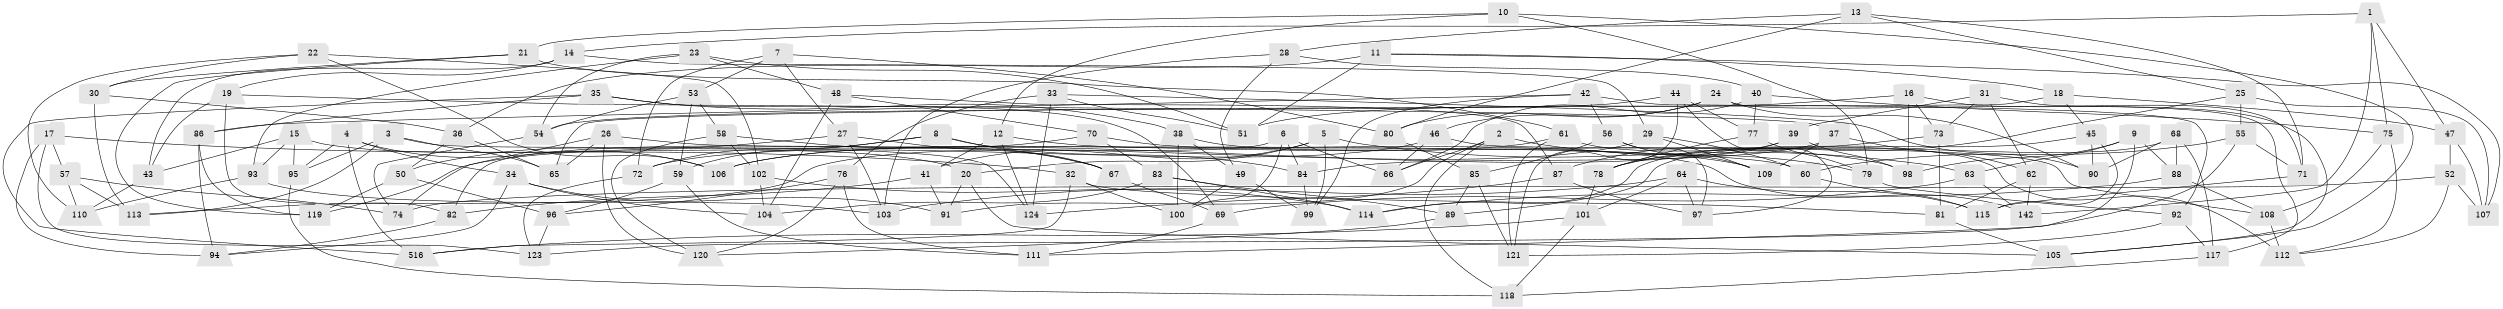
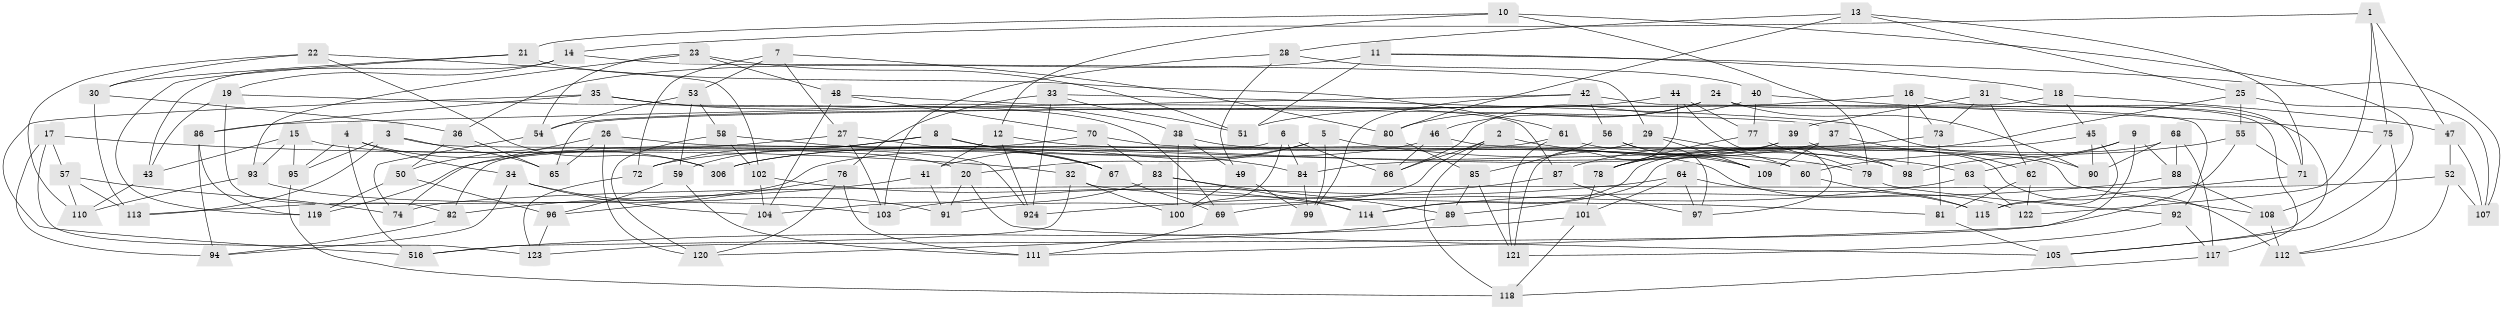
  graph {
    node [color=gray90 shape=folder style=filled]
    1 [shape=trapezium]
    14 [shape=note]
    47
    75 [shape=cylinder]
-   122 [shape=note label=142]
+   122 [shape=note]
    19 [shape=trapezium]
    29 [shape=note]
    43 [shape=note]
    107
    52 [shape=note]
    108 [shape=trapezium]
    112 [shape=trapezium]
    66 [shape=trapezium]
    2
    79 [shape=cylinder]
    91
    118
    92 [shape=note]
    3
    65
    95 [shape=cylinder]
    113
-   124 [shape=cylinder]
+   124 [shape=cylinder label=924]
    4
    34 [shape=trapezium]
-   106
+   106 [label=306]
    n27 [label=516 shape=trapezium]
    94 [shape=trapezium]
    104 [shape=trapezium]
    5 [shape=cylinder]
    20
    41 [shape=cylinder]
    63 [shape=note]
    99 [shape=trapezium]
    105 [shape=trapezium]
    82 [shape=trapezium]
    69 [shape=trapezium]
    6 [shape=cylinder]
    84
    100
    7 [shape=cylinder]
    27
    53 [shape=trapezium]
    72 [shape=cylinder]
    80 [shape=trapezium]
    67 [shape=trapezium]
    50 [shape=trapezium]
    103 [shape=cylinder]
    59 [shape=cylinder]
    54 [shape=trapezium]
    58 [shape=note]
    123 [shape=cylinder]
    85 [shape=note]
    8 [shape=note]
    111 [shape=note]
    96 [shape=trapezium]
    9 [shape=cylinder]
    88 [shape=note]
    98 [shape=cylinder]
    114 [shape=trapezium]
    10 [shape=note]
    12 [shape=cylinder]
    21 [shape=note]
    30 [shape=cylinder]
    61 [shape=trapezium]
    119
    18 [shape=note]
    11
    36 [shape=trapezium]
    51 [shape=note]
    45 [shape=note]
    13 [shape=note]
    25
    28 [shape=note]
    71 [shape=note]
    55
    78 [shape=cylinder]
    40 [shape=note]
    49 [shape=note]
    115
    37
    60
    109
    110 [shape=trapezium]
    15 [shape=trapezium]
    93
    16 [shape=cylinder]
    73 [shape=cylinder]
    81 [shape=note]
    87 [shape=note]
    32 [shape=note]
    17
    57
    74 [shape=cylinder]
    90
    62
    121
    22 [shape=note]
    102
    23 [shape=note]
    48 [shape=cylinder]
    70 [shape=note]
    24 [shape=cylinder]
    46 [shape=trapezium]
    117 [shape=note]
    101 [shape=trapezium]
    26 [shape=trapezium]
    120 [shape=trapezium]
    77
    31 [shape=cylinder]
    39
    33 [shape=cylinder]
    76 [shape=cylinder]
    35 [shape=trapezium]
    38 [shape=trapezium]
    86 [shape=cylinder]
    42 [shape=trapezium]
    56 [shape=note]
    97 [shape=note]
    44 [shape=cylinder]
    83
    89 [shape=trapezium]
    64
    68
    1 -- 14
    1 -- 47
    1 -- 75
    1 -- 122
    14 -- 19
    14 -- 29
    14 -- 43
    47 -- 107
    47 -- 52
    75 -- 108
    75 -- 112
    19 -- 43
    19 -- 82
    19 -- 37
    29 -- 113
    29 -- 60
    29 -- 109
    43 -- 110
    52 -- 107
    52 -- 112
    52 -- 74
    108 -- 112
    2 -- 66
    2 -- 79
    2 -- 91
    2 -- 118
    79 -- 92
    92 -- 121
    92 -- 117
    3 -- 65
    3 -- 95
    3 -- 113
    3 -- 124
    95 -- 118
    4 -- 95
    4 -- 34
    4 -- 106
    4 -- n27
    34 -- 91
    34 -- 94
    34 -- 104
    5 -- 20
    5 -- 41
    5 -- 63
    5 -- 99
    20 -- 91
    20 -- 105
    41 -- 91
    41 -- 82
    63 -- 122
    63 -- 69
    82 -- 94
    69 -- 111
    6 -- 66
    6 -- 82
    6 -- 84
    6 -- 100
    84 -- 99
    7 -- 27
    7 -- 53
    7 -- 72
    7 -- 80
    27 -- 67
    27 -- 50
    27 -- 103
    53 -- 59
    53 -- 54
    53 -- 58
    72 -- 123
    80 -- 85
    67 -- 69
    50 -- 96
    50 -- 119
    59 -- 111
    59 -- 96
    54 -- 74
    58 -- 67
    58 -- 102
    58 -- 120
    85 -- 121
    85 -- 89
    8 -- 84
    8 -- 72
    8 -- 67
    8 -- 59
    96 -- 123
    9 -- 63
    9 -- 111
    9 -- 88
    9 -- 98
    88 -- 108
    88 -- 114
    10 -- 79
    10 -- 105
    10 -- 12
    10 -- 21
    12 -- 122
    12 -- 124
    12 -- 41
    21 -- 30
    21 -- 61
    21 -- 119
    30 -- 113
    30 -- 36
    61 -- 112
    61 -- 106
    61 -- 121
    18 -- 47
    18 -- 65
    18 -- 45
    11 -- 107
    11 -- 18
    11 -- 36
    11 -- 51
    36 -- 65
    36 -- 50
    45 -- 114
    45 -- 115
    45 -- 90
    13 -- 80
    13 -- 25
    13 -- 28
    13 -- 71
    25 -- 107
    25 -- 55
    25 -- 78
    28 -- 103
    28 -- 40
    28 -- 49
    71 -- 115
    55 -- 123
    55 -- 71
    55 -- 60
    78 -- 101
    40 -- 75
    40 -- 66
    40 -- 77
    49 -- 99
    49 -- 100
    37 -- 84
    37 -- 109
    37 -- 62
    60 -- 115
    15 -- 43
    15 -- 95
    15 -- 20
    15 -- 93
    93 -- 103
    93 -- 110
    16 -- 105
    16 -- 98
    16 -- 51
    16 -- 73
    73 -- 81
    73 -- 87
    81 -- 105
    87 -- 124
    87 -- 97
    32 -- n27
    32 -- 100
    32 -- 81
    17 -- 94
    17 -- 123
    17 -- 32
    17 -- 57
    57 -- 113
    57 -- 110
    57 -- 74
    62 -- 122
    62 -- 81
    22 -- 106
    22 -- 30
    22 -- 110
    22 -- 102
    102 -- 104
    102 -- 114
    23 -- 54
    23 -- 51
    23 -- 93
    23 -- 48
    48 -- 104
    48 -- 87
    48 -- 70
    70 -- 119
    70 -- 109
    70 -- 83
    24 -- 80
    24 -- 90
    24 -- 46
    24 -- 117
    46 -- 108
    46 -- 66
    46 -- 72
    117 -- 118
    101 -- 118
    101 -- n27
    26 -- 65
    26 -- 60
    26 -- 74
    26 -- 120
    77 -- 79
    77 -- 78
    31 -- 71
    31 -- 73
    31 -- 62
    31 -- 39
    39 -- 106
    39 -- 98
    39 -- 78
    33 -- 124
    33 -- 51
    33 -- 90
    33 -- 76
    76 -- 111
    76 -- 96
    76 -- 120
    35 -- n27
    35 -- 69
    35 -- 38
    35 -- 86
    38 -- 100
    38 -- 98
    38 -- 49
    86 -- 94
    86 -- 119
    42 -- 92
    42 -- 99
    42 -- 86
    42 -- 56
    56 -- 85
    56 -- 109
    56 -- 97
    44 -- 54
    44 -- 121
    44 -- 77
    44 -- 97
    83 -- 104
    83 -- 114
    83 -- 89
    89 -- 120
    64 -- 103
    64 -- 115
    64 -- 101
    64 -- 97
    68 -- 88
    68 -- 90
    68 -- 117
    68 -- 89
  }
